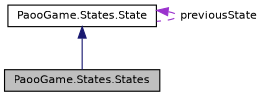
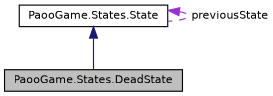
  digraph {
    fontname="DejaVu Sans"
    node [color=black fontname="DejaVu Sans" fontsize=10 shape=record style=filled]
    edge [dir=back fontname="DejaVu Sans" fontsize=10 labelfontname=Helvetica labelfontsize=10]
-   n1 [fillcolor=grey75 fontcolor=black height=0.2 label="PaooGame.States.States" width=0.4]
+   n1 [fillcolor=grey75 fontcolor=black height=0.2 label="PaooGame.States.DeadState" width=0.4]
    n2 [fillcolor=white height=0.2 label="PaooGame.States.State" width=0.4]
    n2 -> n1 [color=midnightblue style=solid]
    n2 -> n2 [color=darkorchid3 label=" previousState" style=dashed]
  }
